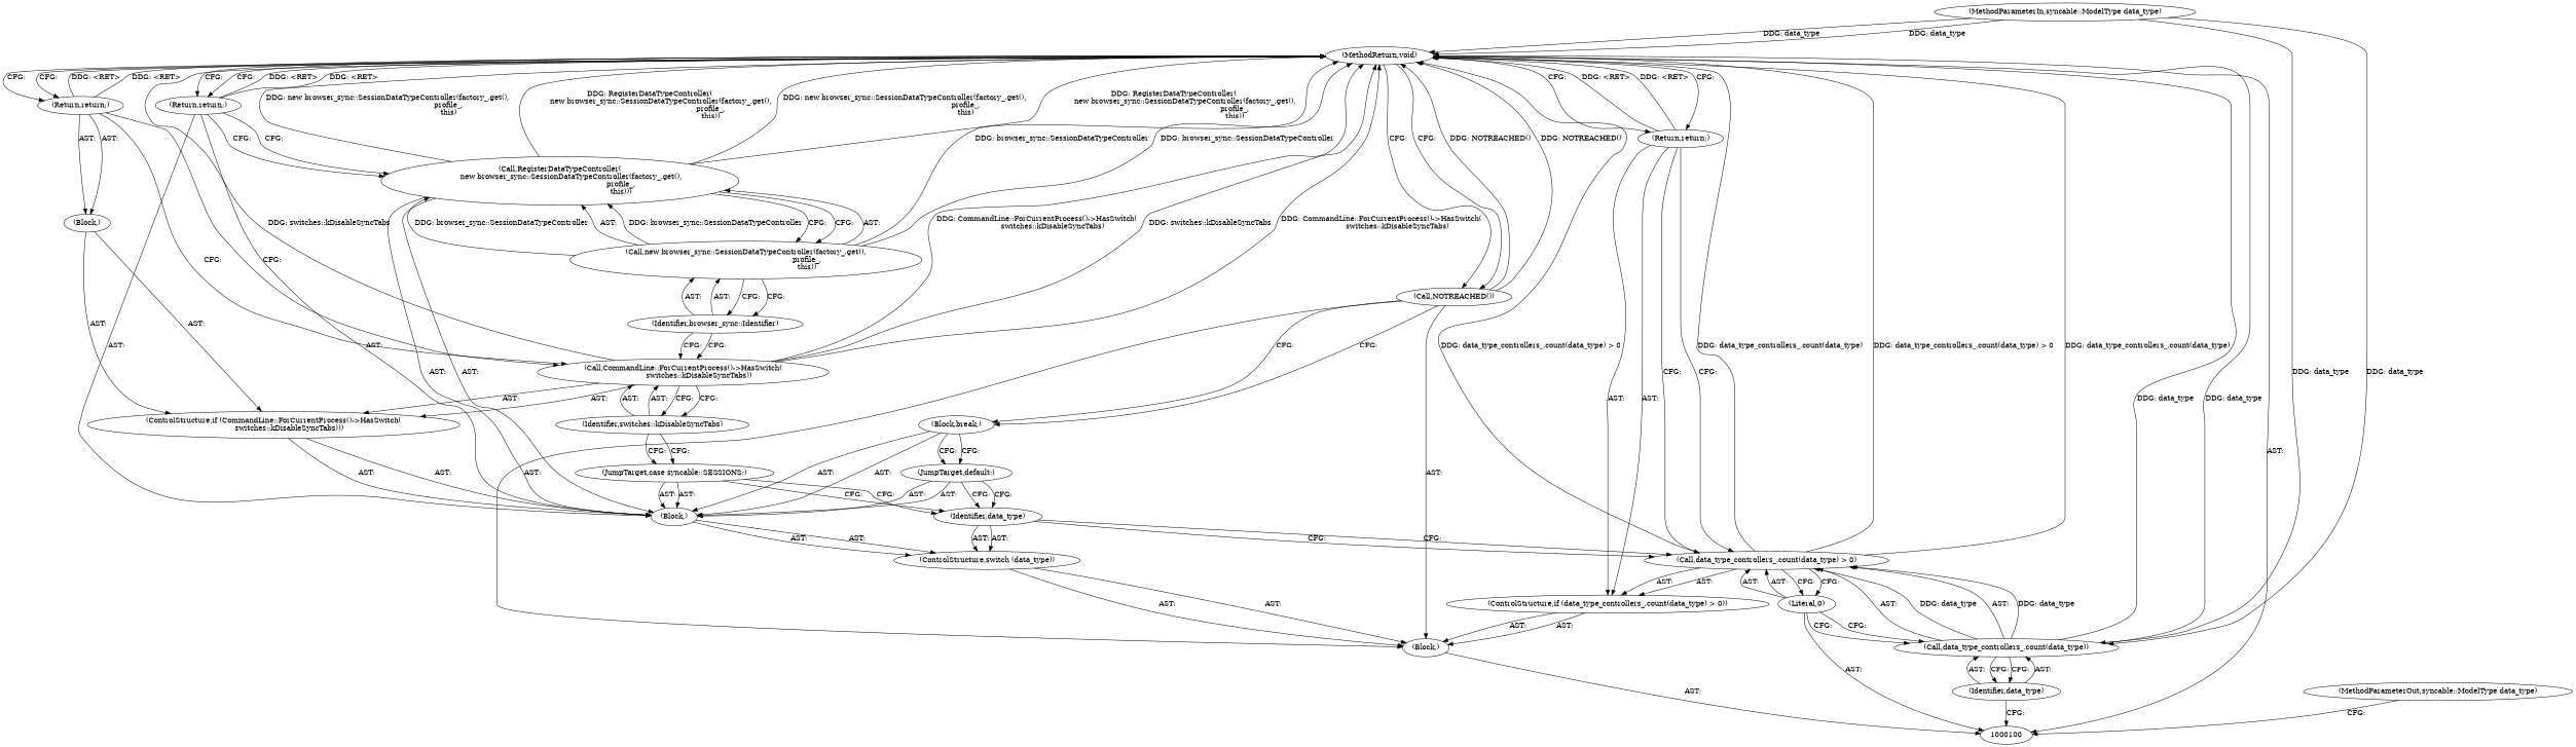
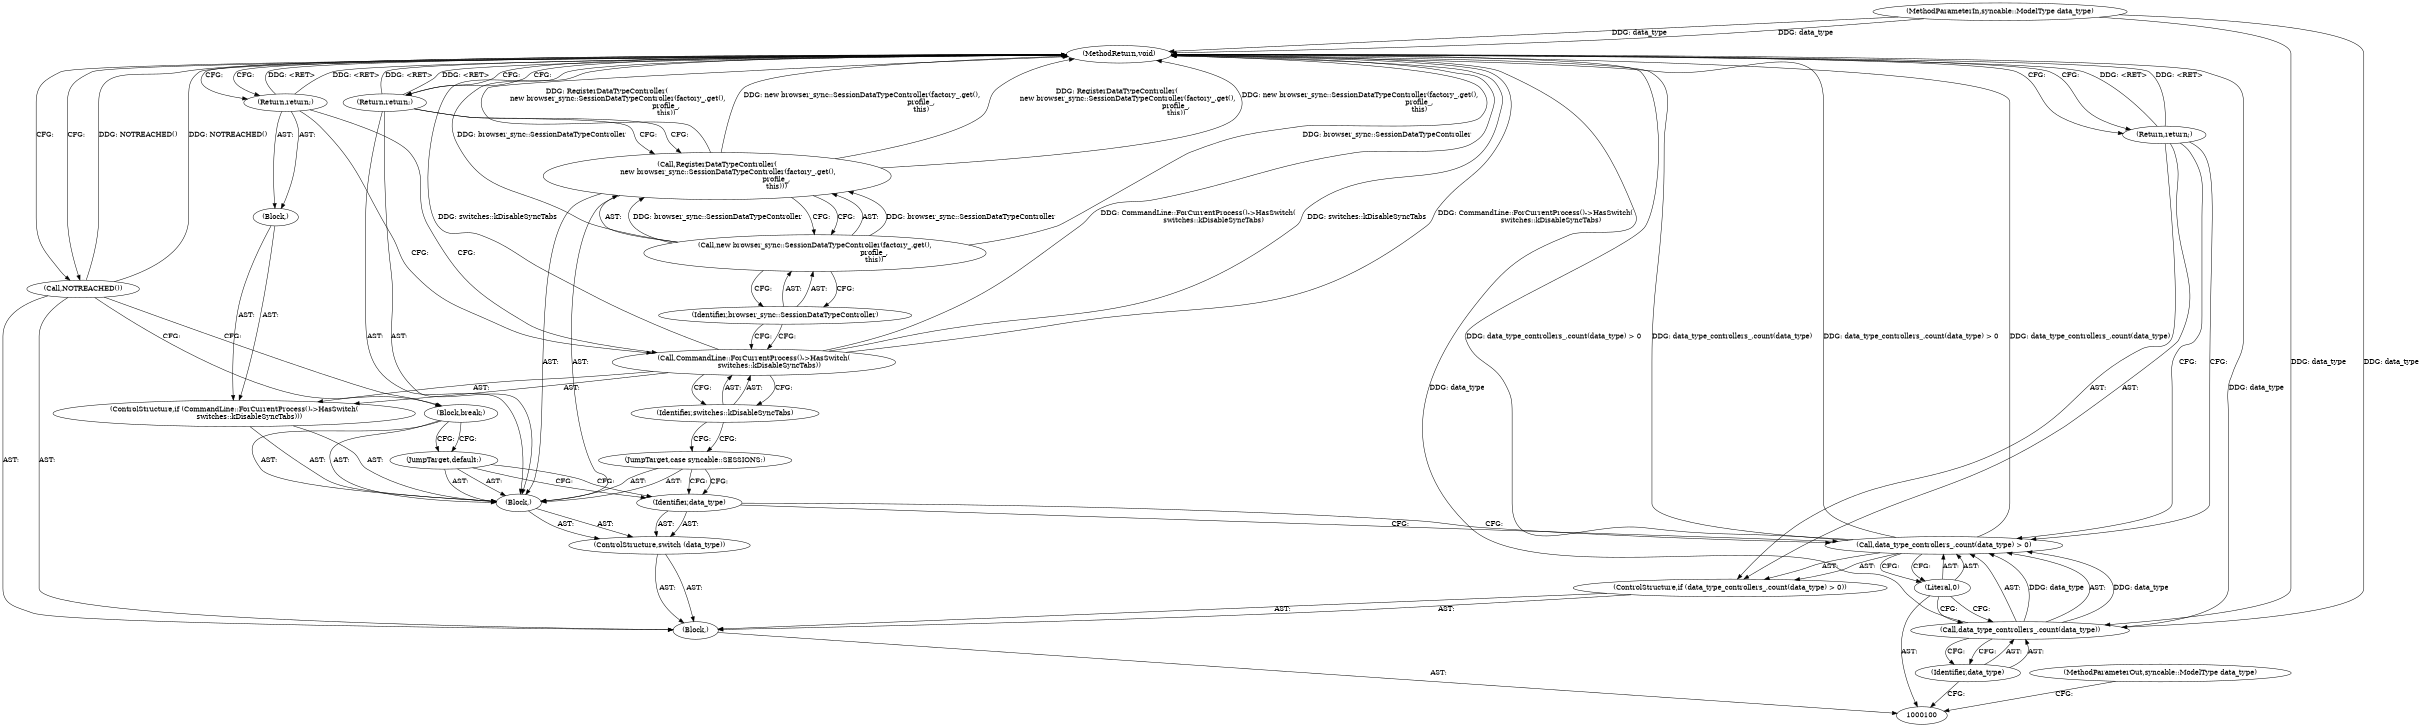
  digraph {
    n1 [label="(MethodReturn,void)"]
    n2 [label="(Return,return;)"]
    n3 [label="(Call,NOTREACHED())"]
    n4 [label="(Return,return;)"]
    n5 [label="(Return,return;)"]
    1000100
    n7 [label="(Call,RegisterDataTypeController(\n          new browser_sync::SessionDataTypeController(factory_.get(),\n                                                      profile_,\n                                                      this)))"]
    n8 [label="(Block,)"]
    n9 [label="(Block,)"]
    n10 [label="(Block,break;)"]
    n11 [label="(ControlStructure,if (data_type_controllers_.count(data_type) > 0))"]
    n12 [label="(Call,data_type_controllers_.count(data_type) > 0)"]
    n13 [label="(Call,CommandLine::ForCurrentProcess()->HasSwitch(\n              switches::kDisableSyncTabs))"]
    n14 [label="(Block,)"]
    n15 [label="(MethodParameterIn,syncable::ModelType data_type)"]
    n16 [label="(Call,data_type_controllers_.count(data_type))"]
    n17 [label="(Identifier,data_type)"]
    n18 [label="(MethodParameterOut,syncable::ModelType data_type)"]
    n19 [label="(Call,new browser_sync::SessionDataTypeController(factory_.get(),\n                                                      profile_,\n                                                      this))"]
-   n20 [label="(Identifier,browser_sync::Identifier)"]
+   n20 [label="(Identifier,browser_sync::SessionDataTypeController)"]
    n21 [label="(ControlStructure,switch (data_type))"]
    n22 [label="(ControlStructure,if (CommandLine::ForCurrentProcess()->HasSwitch(\n              switches::kDisableSyncTabs)))"]
    n23 [label="(Identifier,switches::kDisableSyncTabs)"]
    n24 [label="(JumpTarget,default:)"]
    n25 [label="(Identifier,data_type)"]
    n26 [label="(Literal,0)"]
    n27 [label="(JumpTarget,case syncable::SESSIONS:)"]
    n1 -> n2 [label="CFG: "]
    n1 -> n2 [label="CFG: "]
    n1 -> n3 [label="CFG: "]
    n1 -> n3 [label="CFG: "]
    n1 -> n4 [label="CFG: "]
    n1 -> n4 [label="CFG: "]
    n1 -> n5 [label="CFG: "]
    n1 -> n5 [label="CFG: "]
-   n1 -> 1000100 [label="AST: "]
    n2 -> n1 [label="DDG: <RET>"]
    n2 -> n1 [label="DDG: <RET>"]
    n2 -> n7 [label="CFG: "]
    n2 -> n7 [label="CFG: "]
    n2 -> n8 [label="AST: "]
    n2 -> n8 [label="AST: "]
    n3 -> n1 [label="DDG: NOTREACHED()"]
    n3 -> n1 [label="DDG: NOTREACHED()"]
    n3 -> n9 [label="AST: "]
    n3 -> n9 [label="AST: "]
    n3 -> n10 [label="CFG: "]
    n3 -> n10 [label="CFG: "]
    n4 -> n1 [label="DDG: <RET>"]
    n4 -> n1 [label="DDG: <RET>"]
    n4 -> n11 [label="AST: "]
    n4 -> n11 [label="AST: "]
    n4 -> n12 [label="CFG: "]
    n4 -> n12 [label="CFG: "]
    n5 -> n1 [label="DDG: <RET>"]
    n5 -> n1 [label="DDG: <RET>"]
    n5 -> n13 [label="CFG: "]
    n5 -> n13 [label="CFG: "]
    n5 -> n14 [label="AST: "]
    n5 -> n14 [label="AST: "]
    n7 -> n1 [label="DDG: RegisterDataTypeController(\n          new browser_sync::SessionDataTypeController(factory_.get(),\n                                                      profile_,\n                                                      this))"]
    n7 -> n1 [label="DDG: new browser_sync::SessionDataTypeController(factory_.get(),\n                                                      profile_,\n                                                      this)"]
    n7 -> n1 [label="DDG: RegisterDataTypeController(\n          new browser_sync::SessionDataTypeController(factory_.get(),\n                                                      profile_,\n                                                      this))"]
    n7 -> n1 [label="DDG: new browser_sync::SessionDataTypeController(factory_.get(),\n                                                      profile_,\n                                                      this)"]
    n7 -> n8 [label="AST: "]
    n7 -> n8 [label="AST: "]
    n7 -> n19 [label="CFG: "]
    n7 -> n19 [label="CFG: "]
    n8 -> n21 [label="AST: "]
    n8 -> n21 [label="AST: "]
    n9 -> 1000100 [label="AST: "]
    n10 -> n8 [label="AST: "]
    n10 -> n8 [label="AST: "]
    n10 -> n24 [label="CFG: "]
    n10 -> n24 [label="CFG: "]
    n11 -> n9 [label="AST: "]
    n11 -> n9 [label="AST: "]
    n12 -> n1 [label="DDG: data_type_controllers_.count(data_type) > 0"]
    n12 -> n1 [label="DDG: data_type_controllers_.count(data_type)"]
    n12 -> n1 [label="DDG: data_type_controllers_.count(data_type) > 0"]
    n12 -> n1 [label="DDG: data_type_controllers_.count(data_type)"]
    n12 -> n11 [label="AST: "]
    n12 -> n11 [label="AST: "]
    n12 -> n26 [label="CFG: "]
    n12 -> n26 [label="CFG: "]
    n13 -> n1 [label="DDG: CommandLine::ForCurrentProcess()->HasSwitch(\n              switches::kDisableSyncTabs)"]
    n13 -> n1 [label="DDG: switches::kDisableSyncTabs"]
    n13 -> n1 [label="DDG: CommandLine::ForCurrentProcess()->HasSwitch(\n              switches::kDisableSyncTabs)"]
    n13 -> n1 [label="DDG: switches::kDisableSyncTabs"]
    n13 -> n22 [label="AST: "]
    n13 -> n22 [label="AST: "]
    n13 -> n23 [label="CFG: "]
    n13 -> n23 [label="CFG: "]
    n14 -> n22 [label="AST: "]
    n14 -> n22 [label="AST: "]
    n15 -> n1 [label="DDG: data_type"]
    n15 -> n1 [label="DDG: data_type"]
    n15 -> n16 [label="DDG: data_type"]
    n15 -> n16 [label="DDG: data_type"]
    n16 -> n1 [label="DDG: data_type"]
    n16 -> n1 [label="DDG: data_type"]
    n16 -> n12 [label="AST: "]
    n16 -> n12 [label="DDG: data_type"]
    n16 -> n12 [label="AST: "]
    n16 -> n12 [label="DDG: data_type"]
    n16 -> n17 [label="CFG: "]
    n16 -> n17 [label="CFG: "]
    n17 -> 1000100 [label="CFG: "]
    n17 -> n16 [label="AST: "]
    n17 -> n16 [label="AST: "]
    n18 -> 1000100 [label="CFG: "]
    n19 -> n1 [label="DDG: browser_sync::SessionDataTypeController"]
    n19 -> n1 [label="DDG: browser_sync::SessionDataTypeController"]
    n19 -> n7 [label="AST: "]
    n19 -> n7 [label="DDG: browser_sync::SessionDataTypeController"]
    n19 -> n7 [label="AST: "]
    n19 -> n7 [label="DDG: browser_sync::SessionDataTypeController"]
    n19 -> n20 [label="CFG: "]
    n19 -> n20 [label="CFG: "]
    n20 -> n13 [label="CFG: "]
    n20 -> n13 [label="CFG: "]
    n20 -> n19 [label="AST: "]
    n20 -> n19 [label="AST: "]
    n21 -> n9 [label="AST: "]
    n21 -> n9 [label="AST: "]
    n22 -> n8 [label="AST: "]
    n22 -> n8 [label="AST: "]
    n23 -> n13 [label="AST: "]
    n23 -> n13 [label="AST: "]
    n23 -> n27 [label="CFG: "]
    n23 -> n27 [label="CFG: "]
    n24 -> n8 [label="AST: "]
    n24 -> n8 [label="AST: "]
    n24 -> n25 [label="CFG: "]
    n24 -> n25 [label="CFG: "]
    n25 -> n12 [label="CFG: "]
    n25 -> n12 [label="CFG: "]
    n25 -> n21 [label="AST: "]
    n25 -> n21 [label="AST: "]
    n26 -> 1000100 [label="AST: "]
    n26 -> n12 [label="AST: "]
    n26 -> n12 [label="AST: "]
    n26 -> n16 [label="CFG: "]
    n26 -> n16 [label="CFG: "]
    n27 -> n8 [label="AST: "]
    n27 -> n8 [label="AST: "]
    n27 -> n25 [label="CFG: "]
    n27 -> n25 [label="CFG: "]
  }
